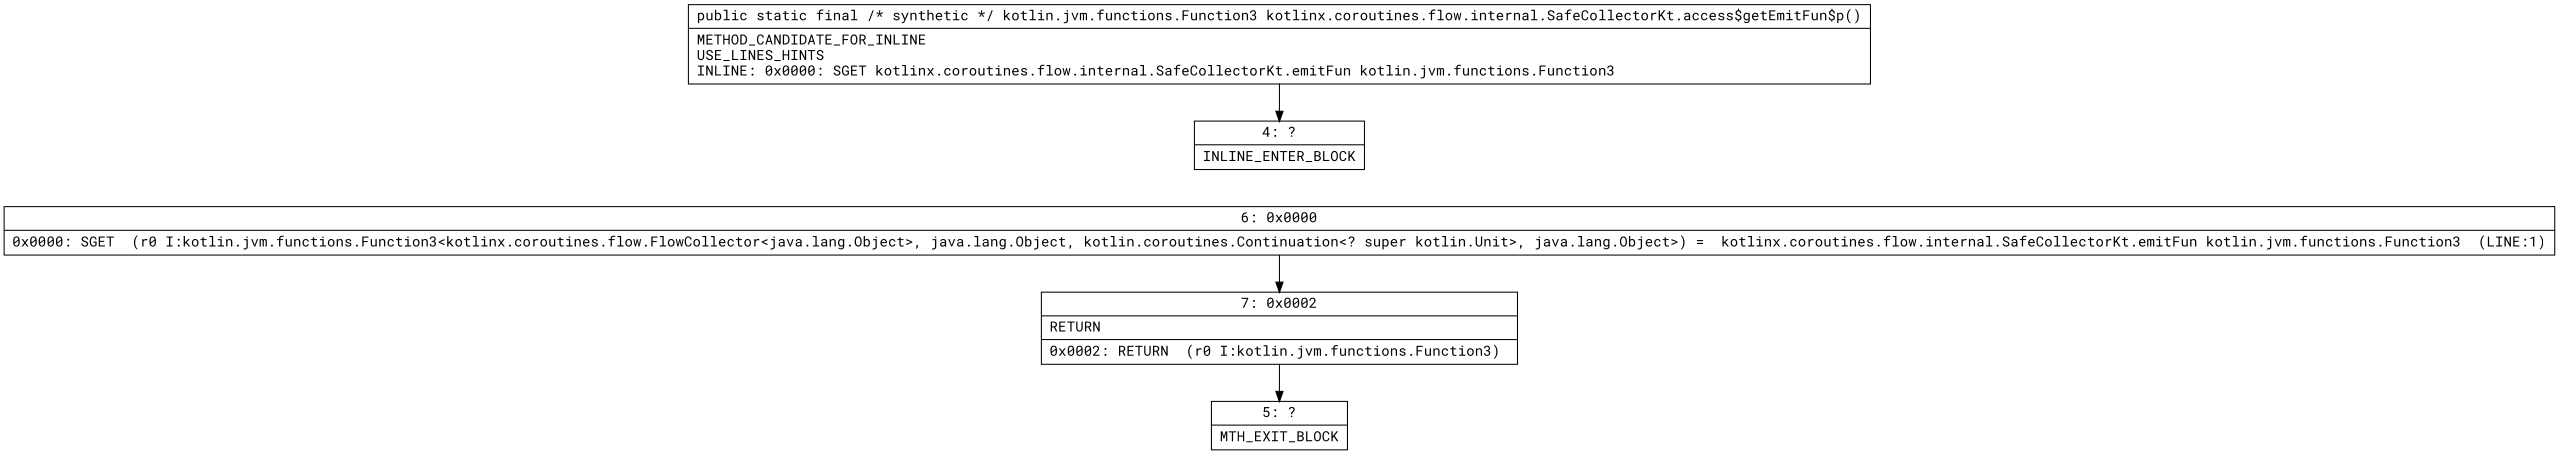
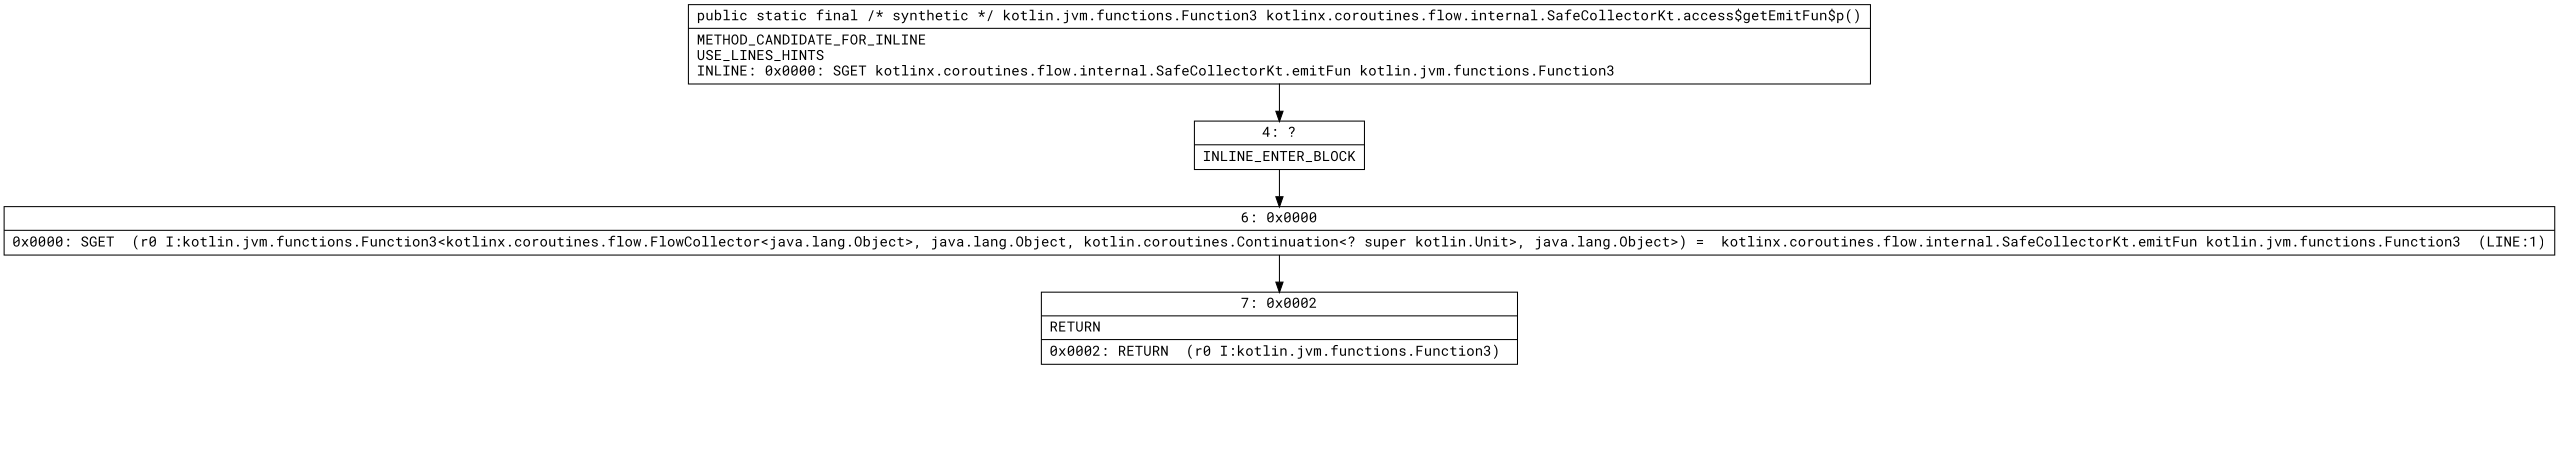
  digraph {
    fontname="Roboto Mono"
    node [fontname="Roboto Mono" shape=record]
    edge [fontname="Roboto Mono"]
    n1 [label="{4\:\ ?|INLINE_ENTER_BLOCK\l}"]
    n2 [label="{6\:\ 0x0000|0x0000: SGET  (r0 I:kotlin.jvm.functions.Function3\<kotlinx.coroutines.flow.FlowCollector\<java.lang.Object\>, java.lang.Object, kotlin.coroutines.Continuation\<? super kotlin.Unit\>, java.lang.Object\>) =  kotlinx.coroutines.flow.internal.SafeCollectorKt.emitFun kotlin.jvm.functions.Function3  (LINE:1)\l}"]
    n3 [label="{7\:\ 0x0002|RETURN\l|0x0002: RETURN  (r0 I:kotlin.jvm.functions.Function3) \l}"]
-   n4 [label="{5\:\ ?|MTH_EXIT_BLOCK\l}"]
    n5 [label="{public static final \/* synthetic *\/ kotlin.jvm.functions.Function3 kotlinx.coroutines.flow.internal.SafeCollectorKt.access$getEmitFun$p()  | METHOD_CANDIDATE_FOR_INLINE\lUSE_LINES_HINTS\lINLINE: 0x0000: SGET   kotlinx.coroutines.flow.internal.SafeCollectorKt.emitFun kotlin.jvm.functions.Function3\l}"]
+   n1 -> n2
    n2 -> n3
-   n3 -> n4
    n5 -> n1
  }
